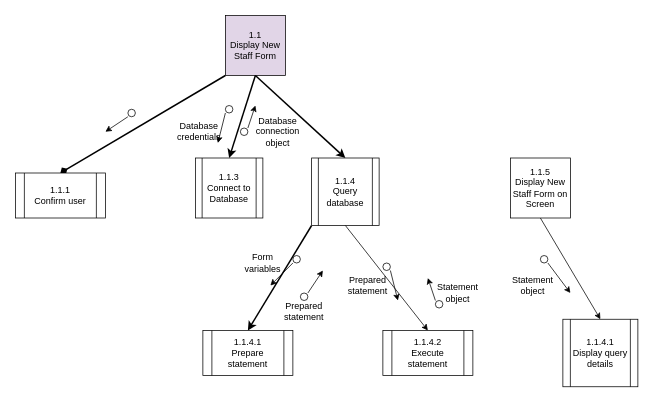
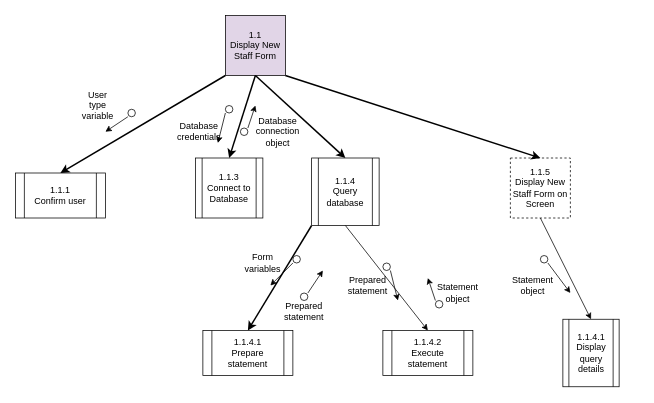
  <mxCell id="0" />
  <mxCell id="1" parent="0" />
  <mxCell id="2" value="1.1&lt;br&gt;Display New Staff Form" style="whiteSpace=wrap;html=1;aspect=fixed;fillColor=#e1d5e7;" parent="1" vertex="1"><mxGeometry x="300" y="20" width="80" height="80" as="geometry" /></mxCell>
- <mxCell id="3" value="1.1.5&lt;br&gt;Display New Staff Form on Screen" style="whiteSpace=wrap;html=1;aspect=fixed;" parent="1" vertex="1"><mxGeometry x="680" y="210" width="80" height="80" as="geometry" /></mxCell>
- <mxCell id="5" value="" style="endArrow=diamond;html=1;exitX=0;exitY=1;exitDx=0;exitDy=0;entryX=0.5;entryY=0;entryDx=0;entryDy=0;strokeWidth=2;" parent="1" source="2" target="13" edge="1"><mxGeometry width="50" height="50" relative="1" as="geometry"><mxPoint x="190" y="140" as="sourcePoint" /><mxPoint x="145" y="220" as="targetPoint" /></mxGeometry></mxCell>
+ <mxCell id="3" value="1.1.5&lt;br&gt;Display New Staff Form on Screen" style="whiteSpace=wrap;html=1;aspect=fixed;dashed=1;" parent="1" vertex="1"><mxGeometry x="680" y="210" width="80" height="80" as="geometry" /></mxCell>
+ <mxCell id="4" value="" style="endArrow=classic;html=1;exitX=1;exitY=1;exitDx=0;exitDy=0;strokeWidth=2;entryX=0.5;entryY=0;entryDx=0;entryDy=0;" parent="1" source="2" target="3" edge="1"><mxGeometry width="50" height="50" relative="1" as="geometry"><mxPoint x="440" y="190" as="sourcePoint" /><mxPoint x="465" y="220" as="targetPoint" /></mxGeometry></mxCell>
+ <mxCell id="5" value="" style="endArrow=classic;html=1;exitX=0;exitY=1;exitDx=0;exitDy=0;entryX=0.5;entryY=0;entryDx=0;entryDy=0;strokeWidth=2;" parent="1" source="2" target="13" edge="1"><mxGeometry width="50" height="50" relative="1" as="geometry"><mxPoint x="190" y="140" as="sourcePoint" /><mxPoint x="145" y="220" as="targetPoint" /></mxGeometry></mxCell>
  <mxCell id="6" value="" style="endArrow=classic;html=1;" parent="1" edge="1"><mxGeometry width="50" height="50" relative="1" as="geometry"><mxPoint x="290" y="465" as="sourcePoint" /><mxPoint x="290" y="465" as="targetPoint" /></mxGeometry></mxCell>
  <mxCell id="7" value="" style="endArrow=classic;html=1;strokeWidth=2;entryX=0.5;entryY=0;entryDx=0;entryDy=0;exitX=0.5;exitY=1;exitDx=0;exitDy=0;" parent="1" source="2" target="10" edge="1"><mxGeometry width="50" height="50" relative="1" as="geometry"><mxPoint x="360" y="100" as="sourcePoint" /><mxPoint x="400" y="220" as="targetPoint" /></mxGeometry></mxCell>
- <mxCell id="8" value="1.1.4.1&lt;br&gt;Display query details" style="shape=process;whiteSpace=wrap;html=1;backgroundOutline=1;" parent="1" vertex="1"><mxGeometry x="750" y="425" width="100" height="90" as="geometry" /></mxCell>
+ <mxCell id="8" value="1.1.4.1&lt;br&gt;Display query details" style="shape=process;whiteSpace=wrap;html=1;backgroundOutline=1;" parent="1" vertex="1"><mxGeometry x="750" y="425" width="75" height="90" as="geometry" /></mxCell>
  <mxCell id="9" value="" style="endArrow=classic;html=1;strokeWidth=2;entryX=0.5;entryY=0;entryDx=0;entryDy=0;exitX=0;exitY=1;exitDx=0;exitDy=0;" parent="1" source="10" target="29" edge="1"><mxGeometry width="50" height="50" relative="1" as="geometry"><mxPoint x="505" y="300" as="sourcePoint" /><mxPoint x="610" y="392.5" as="targetPoint" /></mxGeometry></mxCell>
  <mxCell id="10" value="1.1.4&lt;br&gt;Query database" style="shape=process;whiteSpace=wrap;html=1;backgroundOutline=1;" parent="1" vertex="1"><mxGeometry x="415" y="210" width="90" height="90" as="geometry" /></mxCell>
  <mxCell id="11" value="1.1.3&lt;br&gt;Connect to Database" style="shape=process;whiteSpace=wrap;html=1;backgroundOutline=1;" parent="1" vertex="1"><mxGeometry x="260" y="210" width="90" height="80" as="geometry" /></mxCell>
  <mxCell id="12" value="" style="endArrow=classic;html=1;strokeWidth=2;entryX=0.5;entryY=0;entryDx=0;entryDy=0;exitX=0.5;exitY=1;exitDx=0;exitDy=0;" parent="1" source="2" target="11" edge="1"><mxGeometry width="50" height="50" relative="1" as="geometry"><mxPoint x="257.5" y="100" as="sourcePoint" /><mxPoint x="422.5" y="220" as="targetPoint" /></mxGeometry></mxCell>
  <mxCell id="13" value="1.1.1&lt;br&gt;Confirm user" style="shape=process;whiteSpace=wrap;html=1;backgroundOutline=1;" vertex="1" parent="1"><mxGeometry x="20" y="230" width="120" height="60" as="geometry" /></mxCell>
  <mxCell id="14" value="" style="endArrow=classic;html=1;" edge="1" parent="1"><mxGeometry width="50" height="50" relative="1" as="geometry"><mxPoint x="170" y="155" as="sourcePoint" /><mxPoint x="140" y="175" as="targetPoint" /></mxGeometry></mxCell>
  <mxCell id="15" value="" style="ellipse;whiteSpace=wrap;html=1;aspect=fixed;" vertex="1" parent="1"><mxGeometry x="720" y="340" width="10" height="10" as="geometry" /></mxCell>
  <mxCell id="16" value="" style="ellipse;whiteSpace=wrap;html=1;aspect=fixed;" vertex="1" parent="1"><mxGeometry x="510" y="350" width="10" height="10" as="geometry" /></mxCell>
  <mxCell id="17" value="" style="ellipse;whiteSpace=wrap;html=1;aspect=fixed;" vertex="1" parent="1"><mxGeometry x="580" y="400" width="10" height="10" as="geometry" /></mxCell>
  <mxCell id="18" value="" style="ellipse;whiteSpace=wrap;html=1;aspect=fixed;" vertex="1" parent="1"><mxGeometry x="390" y="340" width="10" height="10" as="geometry" /></mxCell>
  <mxCell id="19" value="" style="ellipse;whiteSpace=wrap;html=1;aspect=fixed;" vertex="1" parent="1"><mxGeometry x="400" y="390" width="10" height="10" as="geometry" /></mxCell>
  <mxCell id="20" value="" style="ellipse;whiteSpace=wrap;html=1;aspect=fixed;" vertex="1" parent="1"><mxGeometry x="320" y="170" width="10" height="10" as="geometry" /></mxCell>
  <mxCell id="21" value="" style="ellipse;whiteSpace=wrap;html=1;aspect=fixed;" vertex="1" parent="1"><mxGeometry x="300" y="140" width="10" height="10" as="geometry" /></mxCell>
  <mxCell id="22" value="" style="ellipse;whiteSpace=wrap;html=1;aspect=fixed;" vertex="1" parent="1"><mxGeometry x="170" y="145" width="10" height="10" as="geometry" /></mxCell>
+ <mxCell id="23" value="User type variable" style="text;html=1;strokeColor=none;fillColor=none;align=center;verticalAlign=middle;whiteSpace=wrap;rounded=0;" vertex="1" parent="1"><mxGeometry x="110" y="130" width="40" height="20" as="geometry" /></mxCell>
  <mxCell id="24" value="Database credentials" style="text;html=1;strokeColor=none;fillColor=none;align=center;verticalAlign=middle;whiteSpace=wrap;rounded=0;" vertex="1" parent="1"><mxGeometry x="245" y="165" width="40" height="20" as="geometry" /></mxCell>
  <mxCell id="25" value="" style="endArrow=classic;html=1;" edge="1" parent="1"><mxGeometry width="50" height="50" relative="1" as="geometry"><mxPoint x="300" y="150" as="sourcePoint" /><mxPoint x="290" y="190" as="targetPoint" /></mxGeometry></mxCell>
  <mxCell id="26" value="" style="endArrow=classic;html=1;" edge="1" parent="1"><mxGeometry width="50" height="50" relative="1" as="geometry"><mxPoint x="330" y="170" as="sourcePoint" /><mxPoint x="340" y="140" as="targetPoint" /></mxGeometry></mxCell>
  <mxCell id="27" value="Database connection object" style="text;html=1;strokeColor=none;fillColor=none;align=center;verticalAlign=middle;whiteSpace=wrap;rounded=0;" vertex="1" parent="1"><mxGeometry x="350" y="165" width="40" height="20" as="geometry" /></mxCell>
  <mxCell id="28" value="" style="endArrow=classic;html=1;" edge="1" parent="1"><mxGeometry width="50" height="50" relative="1" as="geometry"><mxPoint x="410" y="390" as="sourcePoint" /><mxPoint x="430" y="360" as="targetPoint" /></mxGeometry></mxCell>
  <mxCell id="29" value="1.1.4.1&lt;br&gt;Prepare statement" style="shape=process;whiteSpace=wrap;html=1;backgroundOutline=1;" vertex="1" parent="1"><mxGeometry x="270" y="440" width="120" height="60" as="geometry" /></mxCell>
  <mxCell id="30" value="1.1.4.2&lt;br&gt;Execute statement" style="shape=process;whiteSpace=wrap;html=1;backgroundOutline=1;" vertex="1" parent="1"><mxGeometry x="510" y="440" width="120" height="60" as="geometry" /></mxCell>
  <mxCell id="31" value="" style="endArrow=classic;html=1;" edge="1" parent="1"><mxGeometry width="50" height="50" relative="1" as="geometry"><mxPoint x="390" y="350" as="sourcePoint" /><mxPoint x="360" y="380" as="targetPoint" /></mxGeometry></mxCell>
  <mxCell id="32" value="" style="endArrow=classic;html=1;exitX=0.5;exitY=1;exitDx=0;exitDy=0;entryX=0.5;entryY=0;entryDx=0;entryDy=0;" edge="1" parent="1" source="10" target="30"><mxGeometry width="50" height="50" relative="1" as="geometry"><mxPoint x="570" y="410" as="sourcePoint" /><mxPoint x="620" y="360" as="targetPoint" /></mxGeometry></mxCell>
  <mxCell id="33" value="" style="endArrow=classic;html=1;" edge="1" parent="1"><mxGeometry width="50" height="50" relative="1" as="geometry"><mxPoint x="520" y="360" as="sourcePoint" /><mxPoint x="530" y="400" as="targetPoint" /></mxGeometry></mxCell>
  <mxCell id="34" value="" style="endArrow=classic;html=1;" edge="1" parent="1"><mxGeometry width="50" height="50" relative="1" as="geometry"><mxPoint x="580" y="400" as="sourcePoint" /><mxPoint x="570" y="370" as="targetPoint" /></mxGeometry></mxCell>
  <mxCell id="35" value="Form variables" style="text;html=1;strokeColor=none;fillColor=none;align=center;verticalAlign=middle;whiteSpace=wrap;rounded=0;" vertex="1" parent="1"><mxGeometry x="330" y="340" width="40" height="20" as="geometry" /></mxCell>
  <mxCell id="36" value="Prepared statement" style="text;html=1;strokeColor=none;fillColor=none;align=center;verticalAlign=middle;whiteSpace=wrap;rounded=0;" vertex="1" parent="1"><mxGeometry x="385" y="405" width="40" height="20" as="geometry" /></mxCell>
  <mxCell id="37" value="Prepared statement" style="text;html=1;strokeColor=none;fillColor=none;align=center;verticalAlign=middle;whiteSpace=wrap;rounded=0;" vertex="1" parent="1"><mxGeometry x="470" y="370" width="40" height="20" as="geometry" /></mxCell>
  <mxCell id="38" value="Statement object" style="text;html=1;strokeColor=none;fillColor=none;align=center;verticalAlign=middle;whiteSpace=wrap;rounded=0;" vertex="1" parent="1"><mxGeometry x="590" y="380" width="40" height="20" as="geometry" /></mxCell>
  <mxCell id="39" value="" style="endArrow=classic;html=1;exitX=0.5;exitY=1;exitDx=0;exitDy=0;entryX=0.5;entryY=0;entryDx=0;entryDy=0;" edge="1" parent="1" source="3" target="8"><mxGeometry width="50" height="50" relative="1" as="geometry"><mxPoint x="830" y="360" as="sourcePoint" /><mxPoint x="880" y="310" as="targetPoint" /></mxGeometry></mxCell>
  <mxCell id="40" value="Statement object" style="text;html=1;strokeColor=none;fillColor=none;align=center;verticalAlign=middle;whiteSpace=wrap;rounded=0;" vertex="1" parent="1"><mxGeometry x="690" y="370" width="40" height="20" as="geometry" /></mxCell>
  <mxCell id="41" value="" style="endArrow=classic;html=1;" edge="1" parent="1"><mxGeometry width="50" height="50" relative="1" as="geometry"><mxPoint x="730" y="350" as="sourcePoint" /><mxPoint x="760" y="390" as="targetPoint" /></mxGeometry></mxCell>
